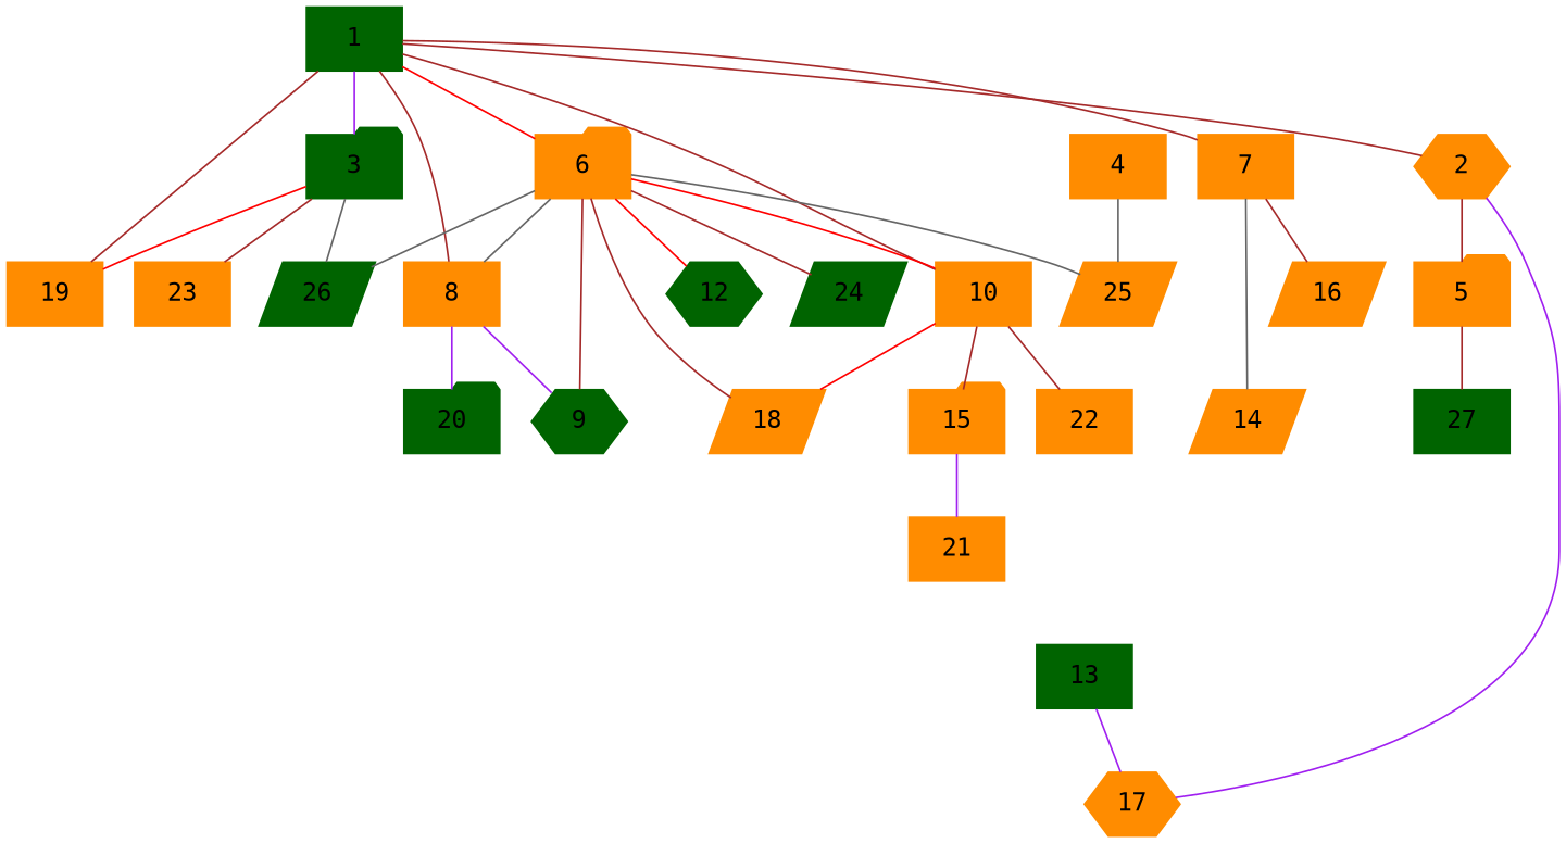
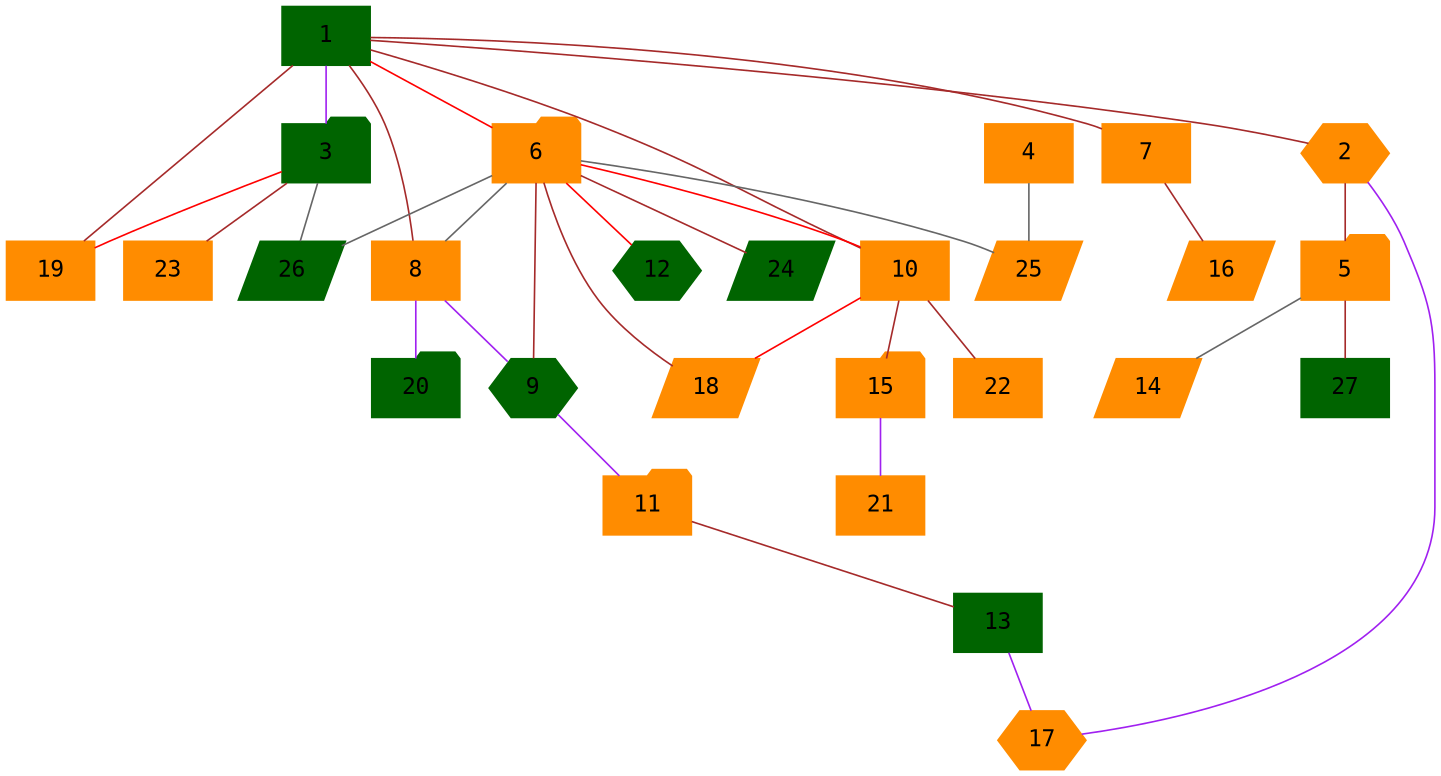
  graph {
    fontname="DejaVu Sans Mono"
    node [color=darkorange fontname="DejaVu Sans Mono" shape=box style=filled]
    edge [color=brown fontname="DejaVu Sans Mono" weight=1.0]
    1 [color=darkgreen]
    2 [shape=hexagon]
    3 [color=darkgreen shape=folder]
    6 [shape=folder]
    7
    8
    10
    19
    5 [shape=folder]
    17 [shape=hexagon]
    23
    26 [color=darkgreen shape=parallelogram]
    25 [shape=parallelogram]
    9 [color=darkgreen shape=hexagon]
    12 [color=darkgreen shape=hexagon]
    18 [shape=parallelogram]
    24 [color=darkgreen shape=parallelogram]
    16 [shape=parallelogram]
    20 [color=darkgreen shape=folder]
    15 [shape=folder]
    22
    4
    14 [shape=parallelogram]
    27 [color=darkgreen]
+   11 [shape=folder]
    13 [color=darkgreen]
    21
    1 -- 2
    1 -- 3 [color=purple weight=10.0]
    1 -- 6 [color=red]
    1 -- 7
    1 -- 8
    1 -- 10
    1 -- 19
    2 -- 5
    2 -- 17 [color=purple]
    3 -- 19 [color=red]
    3 -- 23
    3 -- 26 [color=gray40]
    6 -- 8 [color=gray40 weight=2.0]
    6 -- 10 [color=red]
    6 -- 26 [color=gray40]
    6 -- 25 [color=gray40]
    6 -- 9
    6 -- 12 [color=red]
    6 -- 18
    6 -- 24
    7 -- 16
    8 -- 9 [color=purple]
    8 -- 20 [color=purple weight=2.0]
    10 -- 18 [color=red]
    10 -- 15
    10 -- 22
-   7 -- 14 [color=gray40]
+   5 -- 14 [color=gray40]
    5 -- 27
+   9 -- 11 [color=purple]
    15 -- 21 [color=purple]
    4 -- 25 [color=gray40 weight=2.0]
+   11 -- 13
    13 -- 17 [color=purple]
  }
